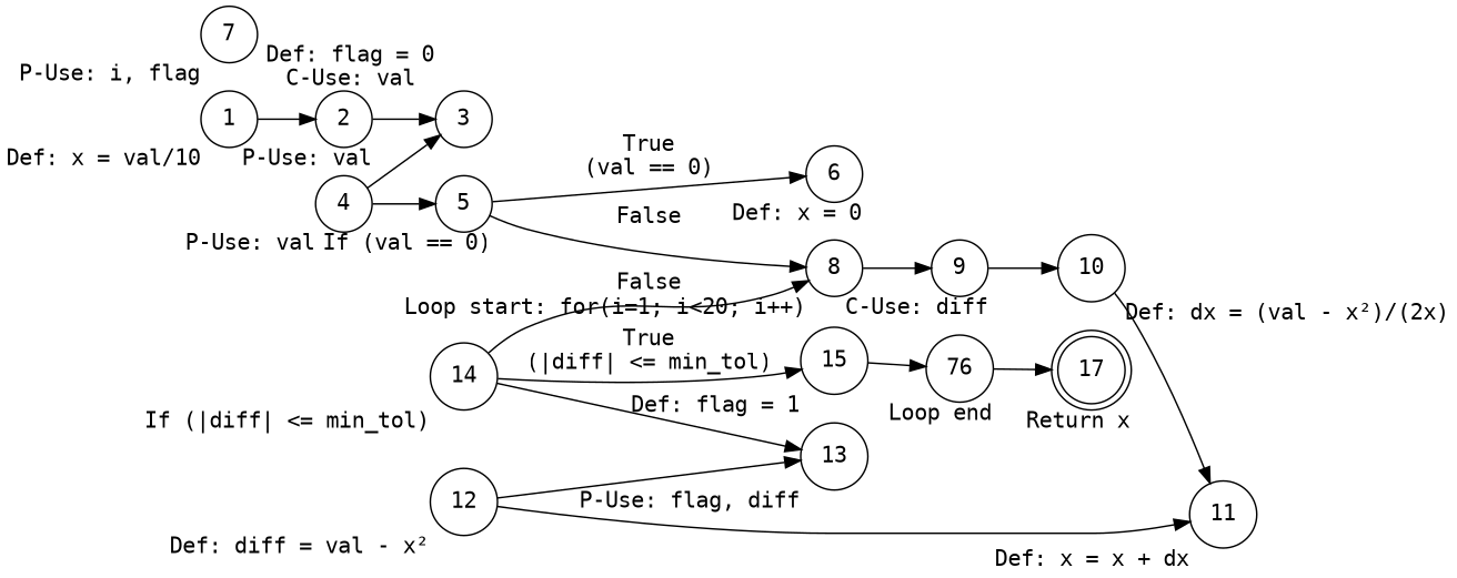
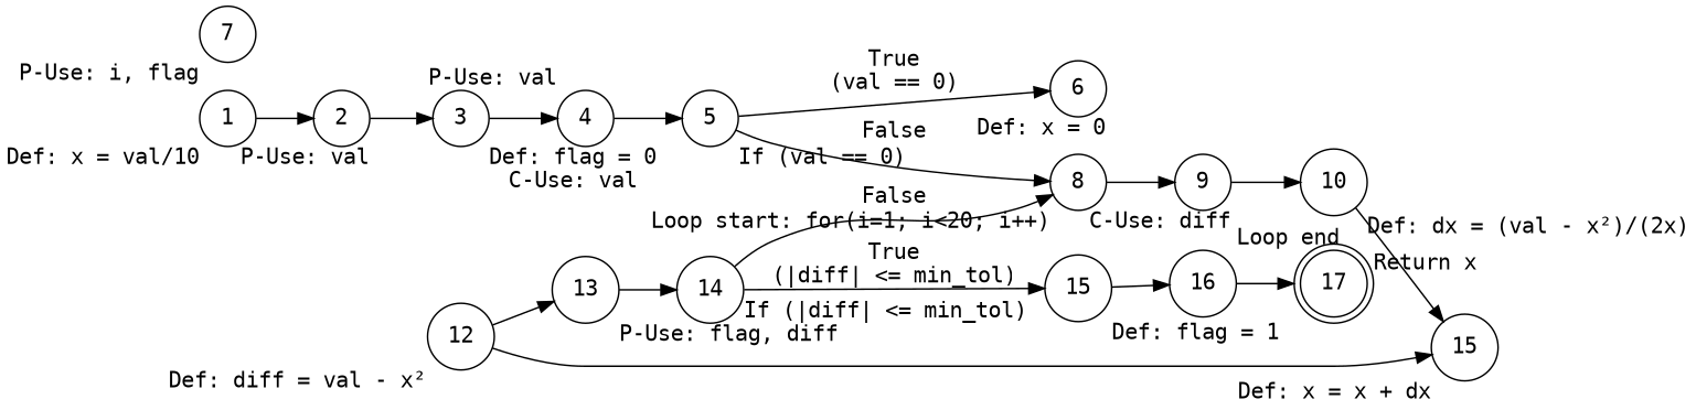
  digraph {
    fontname="DejaVu Sans Mono"
    rankdir=LR
    node [fontname="DejaVu Sans Mono" shape=circle xlabel="P-Use: val"]
    edge [fontname="DejaVu Sans Mono"]
    n1 [label=1 xlabel="Def: x = val/10"]
    n2 [label=2]
    n3 [label=3 xlabel="Def: flag = 0\nC-Use: val"]
    n4 [label=4]
    n5 [label=5 xlabel="If (val == 0)"]
    n6 [label=6 xlabel="Def: x = 0"]
    n7 [label=8 xlabel="Loop start: for(i=1; i<20; i++)"]
    n8 [label=9 xlabel="C-Use: diff"]
    n9 [label=7 xlabel="P-Use: i, flag"]
    n10 [label=10 xlabel="Def: dx = (val - x²)/(2x)"]
-   n11 [label=11 xlabel="Def: x = x + dx"]
+   n11 [label=15 xlabel="Def: x = x + dx"]
    n12 [label=12 xlabel="Def: diff = val - x²"]
    n13 [label=13 xlabel="P-Use: flag, diff"]
    n14 [label=14 xlabel="If (|diff| <= min_tol)"]
    n15 [label=15 xlabel="Def: flag = 1"]
-   n16 [label=76 xlabel="Loop end"]
+   n16 [label=16 xlabel="Loop end"]
    n17 [label=17 shape=doublecircle xlabel="Return x"]
    n1 -> n2
    n2 -> n3
-   n4 -> n3
+   n3 -> n4
    n4 -> n5
    n5 -> n6 [label="True\n(val == 0)"]
    n5 -> n7 [label=False]
    n7 -> n8
    n8 -> n10
    n10 -> n11
    n12 -> n11
    n12 -> n13
-   n14 -> n13
+   n13 -> n14
    n14 -> n7 [label=False]
    n14 -> n15 [label="True\n(|diff| <= min_tol)"]
    n15 -> n16
    n16 -> n17
  }
